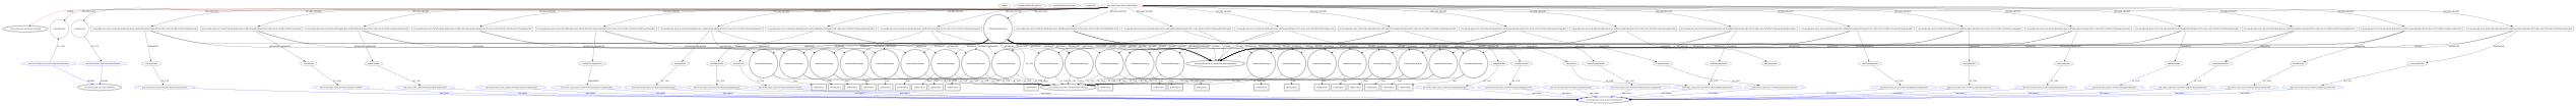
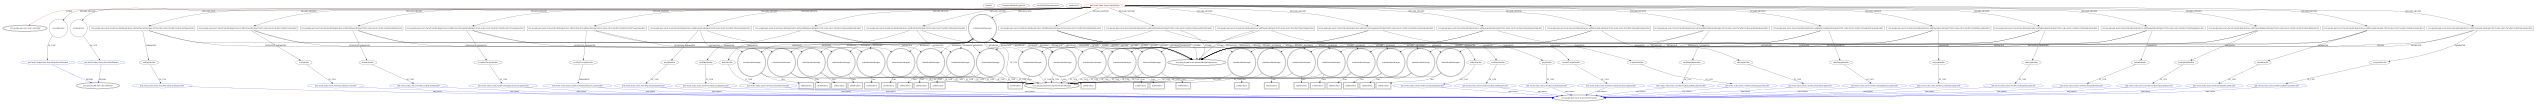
  digraph {
    fontname=Ubuntu
    node [fontname=Ubuntu isFrameworkType=false vertexType=REFERENCE_CLIENT_CLASS_DECLARATION]
    edge [fontname=Ubuntu]
    baseInfo [category=extension_graph graphId=4005 isAnonymous=false possibleRelation=true isFrameworkType="" vertexType=""]
    frameworkRelatedTypesInfo [0="com.google.gwt.user.client.ui.Widget" isFrameworkType="" vertexType=""]
    possibleCollaborationsInfo [0="4005~CLIENT_METHOD_DECLARATION-PARAMETER_DECLARATION-~com.google.gwt.user.client.ui.Widget ~com.google.gwt.event.shared.EventHandler ~false~false" 1="4005~FIELD_DECLARATION-~com.google.gwt.user.client.ui.Widget ~com.google.gwt.dom.client.Element ~false~false" isFrameworkType="" vertexType=""]
    locationInfo [contextSignature=VideoWidget filePath="/mguiral-GwtVideoLib/GwtVideoLib-master/src/gwt/html5/video/client/VideoWidget.java" graphId=4005 projectName="mguiral-GwtVideoLib" isFrameworkType="" vertexType=""]
    n5 [color=red label="gwt.html5.video.client.VideoWidget" vertexType=ROOT_CLIENT_CLASS_DECLARATION]
    n6 [isFrameworkType=true label="com.google.gwt.user.client.ui.Widget" peripheries=2 vertexType=FRAMEWORK_CLASS_TYPE]
    n7 [label=sourceElement shape=circle vertexType=FIELD_DECLARATION]
    n8 [label=videoElement shape=circle vertexType=FIELD_DECLARATION]
    n9 [isFrameworkType=true label=videoHandlerManager peripheries=2 shape=circle vertexType=FIELD_DECLARATION]
    n10 [label="com.google.gwt.event.shared.HandlerRegistration addAbortHandler(gwt.html5.video.client.handlers.VideoAbortHandler)" shape=box vertexType=CLIENT_METHOD_DECLARATION]
    n11 [label="com.google.gwt.event.shared.HandlerRegistration addCanPlayHandler(gwt.html5.video.client.handlers.VideoCanPlayHandler)" shape=box vertexType=CLIENT_METHOD_DECLARATION]
    n12 [label="com.google.gwt.event.shared.HandlerRegistration addCanPlayThroughHandler(gwt.html5.video.client.handlers.VideoCanPlayThroughHandler)" shape=box vertexType=CLIENT_METHOD_DECLARATION]
    n13 [label="com.google.gwt.event.shared.HandlerRegistration addDurationChangeHandler(gwt.html5.video.client.handlers.VideoDurationChangeHandler)" shape=box vertexType=CLIENT_METHOD_DECLARATION]
    n14 [label="com.google.gwt.event.shared.HandlerRegistration addEmptyHandler(gwt.html5.video.client.handlers.VideoEmptyHandler)" shape=box vertexType=CLIENT_METHOD_DECLARATION]
    n15 [label="com.google.gwt.event.shared.HandlerRegistration addEndedHandler(gwt.html5.video.client.handlers.VideoEndedHandler)" shape=box vertexType=CLIENT_METHOD_DECLARATION]
    n16 [label="com.google.gwt.event.shared.HandlerRegistration addErrorHandler(gwt.html5.video.client.handlers.VideoErrorHandler)" shape=box vertexType=CLIENT_METHOD_DECLARATION]
    n17 [label="com.google.gwt.event.shared.HandlerRegistration addLoadDataHandler(gwt.html5.video.client.handlers.VideoLoadDataHandler)" shape=box vertexType=CLIENT_METHOD_DECLARATION]
    n18 [label="com.google.gwt.event.shared.HandlerRegistration addLoadMetadataHandler(gwt.html5.video.client.handlers.VideoLoadMetadataHandler)" shape=box vertexType=CLIENT_METHOD_DECLARATION]
    n19 [label="com.google.gwt.event.shared.HandlerRegistration addLoadStartHandler(gwt.html5.video.client.handlers.VideoLoadStartHandler)" shape=box vertexType=CLIENT_METHOD_DECLARATION]
    n20 [label="com.google.gwt.event.shared.HandlerRegistration addPauseHanlder(gwt.html5.video.client.handlers.VideoPauseHandler)" shape=box vertexType=CLIENT_METHOD_DECLARATION]
    n21 [label="com.google.gwt.event.shared.HandlerRegistration addPlayHandler(gwt.html5.video.client.handlers.VideoPlayHandler)" shape=box vertexType=CLIENT_METHOD_DECLARATION]
    n22 [label="com.google.gwt.event.shared.HandlerRegistration addPlayingHandler(gwt.html5.video.client.handlers.VideoPlayingHandler)" shape=box vertexType=CLIENT_METHOD_DECLARATION]
    n23 [label="com.google.gwt.event.shared.HandlerRegistration addProgressHandler(gwt.html5.video.client.handlers.VideoProgressHandler)" shape=box vertexType=CLIENT_METHOD_DECLARATION]
    n24 [label="com.google.gwt.event.shared.HandlerRegistration addRateChangeHandler(gwt.html5.video.client.handlers.VideoRateChangeHandler)" shape=box vertexType=CLIENT_METHOD_DECLARATION]
    n25 [label="com.google.gwt.event.shared.HandlerRegistration addSeekedHandler(gwt.html5.video.client.handlers.VideoSeekedHandler)" shape=box vertexType=CLIENT_METHOD_DECLARATION]
    n26 [label="com.google.gwt.event.shared.HandlerRegistration addSeekingHandler(gwt.html5.video.client.handlers.VideoSeekingHandler)" shape=box vertexType=CLIENT_METHOD_DECLARATION]
    n27 [label="com.google.gwt.event.shared.HandlerRegistration addStalledHandler(gwt.html5.video.client.handlers.VideoStalledHandler)" shape=box vertexType=CLIENT_METHOD_DECLARATION]
    n28 [label="com.google.gwt.event.shared.HandlerRegistration addSuspendHandler(gwt.html5.video.client.handlers.VideoSuspendHandler)" shape=box vertexType=CLIENT_METHOD_DECLARATION]
    n29 [label="com.google.gwt.event.shared.HandlerRegistration addTimeUpdateHandler(gwt.html5.video.client.handlers.VideoTimeUpdateHandler)" shape=box vertexType=CLIENT_METHOD_DECLARATION]
    n30 [label="com.google.gwt.event.shared.HandlerRegistration addVolumeChangeHandler(gwt.html5.video.client.handlers.VideoVolumeChangeHandler)" shape=box vertexType=CLIENT_METHOD_DECLARATION]
    n31 [label="com.google.gwt.event.shared.HandlerRegistration addWaitingHandler(gwt.html5.video.client.handlers.VideoWaitingHandler)" shape=box vertexType=CLIENT_METHOD_DECLARATION]
    n32 [color=blue label="gwt.html5.video.client.dom.VideoSourceElement"]
    n33 [color=blue label="gwt.html5.video.client.dom.VideoElement"]
    n34 [isFrameworkType=true label="com.google.gwt.event.shared.HandlerManager" peripheries=2 vertexType=FRAMEWORK_CLASS_TYPE]
    n35 [isFrameworkType=true label=videoHandlerManager peripheries=2 shape=circle vertexType=VARIABLE_EXPRESION]
    n36 [isFrameworkType=true label=videoHandlerManager peripheries=2 shape=circle vertexType=VARIABLE_EXPRESION]
    n37 [isFrameworkType=true label=videoHandlerManager peripheries=2 shape=circle vertexType=VARIABLE_EXPRESION]
    n38 [isFrameworkType=true label=videoHandlerManager peripheries=2 shape=circle vertexType=VARIABLE_EXPRESION]
    n39 [isFrameworkType=true label=videoHandlerManager peripheries=2 shape=circle vertexType=VARIABLE_EXPRESION]
    n40 [isFrameworkType=true label=videoHandlerManager peripheries=2 shape=circle vertexType=VARIABLE_EXPRESION]
    n41 [isFrameworkType=true label=videoHandlerManager peripheries=2 shape=circle vertexType=VARIABLE_EXPRESION]
    n42 [isFrameworkType=true label=videoHandlerManager peripheries=2 shape=circle vertexType=VARIABLE_EXPRESION]
    n43 [isFrameworkType=true label=videoHandlerManager peripheries=2 shape=circle vertexType=VARIABLE_EXPRESION]
    n44 [isFrameworkType=true label=videoHandlerManager peripheries=2 shape=circle vertexType=VARIABLE_EXPRESION]
    n45 [isFrameworkType=true label=videoHandlerManager peripheries=2 shape=circle vertexType=VARIABLE_EXPRESION]
    n46 [isFrameworkType=true label=videoHandlerManager peripheries=2 shape=circle vertexType=VARIABLE_EXPRESION]
    n47 [isFrameworkType=true label=videoHandlerManager peripheries=2 shape=circle vertexType=VARIABLE_EXPRESION]
    n48 [isFrameworkType=true label=videoHandlerManager peripheries=2 shape=circle vertexType=VARIABLE_EXPRESION]
    n49 [isFrameworkType=true label=videoHandlerManager peripheries=2 shape=circle vertexType=VARIABLE_EXPRESION]
    n50 [isFrameworkType=true label=videoHandlerManager peripheries=2 shape=circle vertexType=VARIABLE_EXPRESION]
    n51 [isFrameworkType=true label=videoHandlerManager peripheries=2 shape=circle vertexType=VARIABLE_EXPRESION]
    n52 [isFrameworkType=true label=videoHandlerManager peripheries=2 shape=circle vertexType=VARIABLE_EXPRESION]
    n53 [isFrameworkType=true label=videoHandlerManager peripheries=2 shape=circle vertexType=VARIABLE_EXPRESION]
    n54 [isFrameworkType=true label=videoHandlerManager peripheries=2 shape=circle vertexType=VARIABLE_EXPRESION]
    n55 [isFrameworkType=true label=videoHandlerManager peripheries=2 shape=circle vertexType=VARIABLE_EXPRESION]
    n56 [isFrameworkType=true label=videoHandlerManager peripheries=2 shape=circle vertexType=VARIABLE_EXPRESION]
    n57 [isFrameworkType=true label="com.google.gwt.event.shared.HandlerRegistration" peripheries=2 vertexType=FRAMEWORK_INTERFACE_TYPE]
    n58 [label=abortHandler vertexType=PARAMETER_DECLARATION]
    n59 [label=canPlayHandler vertexType=PARAMETER_DECLARATION]
    n60 [label=canPlayThroughHandler vertexType=PARAMETER_DECLARATION]
+   n61 [label=durationChangeHandler vertexType=PARAMETER_DECLARATION]
    n62 [label=emptyHandler vertexType=PARAMETER_DECLARATION]
    n63 [label=endedHandler vertexType=PARAMETER_DECLARATION]
    n64 [label=errorHandler vertexType=PARAMETER_DECLARATION]
    n65 [label=loadDataHandler vertexType=PARAMETER_DECLARATION]
    n66 [label=loadMetadataHandler vertexType=PARAMETER_DECLARATION]
    n67 [label=loadStartHandler vertexType=PARAMETER_DECLARATION]
    n68 [label=pauseHandler vertexType=PARAMETER_DECLARATION]
    n69 [label=playHandler vertexType=PARAMETER_DECLARATION]
    n70 [label=playingHandler vertexType=PARAMETER_DECLARATION]
    n71 [label=progressHandler vertexType=PARAMETER_DECLARATION]
    n72 [label=rateChangeHandler vertexType=PARAMETER_DECLARATION]
    n73 [label=seekedHandler vertexType=PARAMETER_DECLARATION]
    n74 [label=seekingHandler vertexType=PARAMETER_DECLARATION]
    n75 [label=stalledHandler vertexType=PARAMETER_DECLARATION]
    n76 [label=suspendHandler vertexType=PARAMETER_DECLARATION]
    n77 [label=timeUpdateHandler vertexType=PARAMETER_DECLARATION]
    n78 [label=volumeChangeHandler vertexType=PARAMETER_DECLARATION]
    n79 [label=waitingHandler vertexType=PARAMETER_DECLARATION]
    n80 [isFrameworkType=true label="com.google.gwt.dom.client.Element" peripheries=2 vertexType=FRAMEWORK_CLASS_TYPE]
    n81 [isFrameworkType=true label="addHandler()" peripheries=2 shape=box vertexType=INSIDE_CALL]
    n82 [isFrameworkType=true label="addHandler()" peripheries=2 shape=box vertexType=INSIDE_CALL]
    n83 [isFrameworkType=true label="addHandler()" peripheries=2 shape=box vertexType=INSIDE_CALL]
    n84 [isFrameworkType=true label="addHandler()" peripheries=2 shape=box vertexType=INSIDE_CALL]
    n85 [isFrameworkType=true label="addHandler()" peripheries=2 shape=box vertexType=INSIDE_CALL]
    n86 [isFrameworkType=true label="addHandler()" peripheries=2 shape=box vertexType=INSIDE_CALL]
    n87 [isFrameworkType=true label="addHandler()" peripheries=2 shape=box vertexType=INSIDE_CALL]
    n88 [isFrameworkType=true label="addHandler()" peripheries=2 shape=box vertexType=INSIDE_CALL]
    n89 [isFrameworkType=true label="addHandler()" peripheries=2 shape=box vertexType=INSIDE_CALL]
    n90 [isFrameworkType=true label="addHandler()" peripheries=2 shape=box vertexType=INSIDE_CALL]
    n91 [isFrameworkType=true label="addHandler()" peripheries=2 shape=box vertexType=INSIDE_CALL]
    n92 [isFrameworkType=true label="addHandler()" peripheries=2 shape=box vertexType=INSIDE_CALL]
    n93 [isFrameworkType=true label="addHandler()" peripheries=2 shape=box vertexType=INSIDE_CALL]
    n94 [isFrameworkType=true label="addHandler()" peripheries=2 shape=box vertexType=INSIDE_CALL]
    n95 [isFrameworkType=true label="addHandler()" peripheries=2 shape=box vertexType=INSIDE_CALL]
    n96 [isFrameworkType=true label="addHandler()" peripheries=2 shape=box vertexType=INSIDE_CALL]
    n97 [isFrameworkType=true label="addHandler()" peripheries=2 shape=box vertexType=INSIDE_CALL]
    n98 [isFrameworkType=true label="addHandler()" peripheries=2 shape=box vertexType=INSIDE_CALL]
    n99 [isFrameworkType=true label="addHandler()" peripheries=2 shape=box vertexType=INSIDE_CALL]
    n100 [isFrameworkType=true label="addHandler()" peripheries=2 shape=box vertexType=INSIDE_CALL]
    n101 [isFrameworkType=true label="addHandler()" peripheries=2 shape=box vertexType=INSIDE_CALL]
    n102 [isFrameworkType=true label="addHandler()" peripheries=2 shape=box vertexType=INSIDE_CALL]
    n103 [color=blue label="gwt.html5.video.client.handlers.VideoAbortHandler"]
    n104 [isFrameworkType=true label="com.google.gwt.event.shared.EventHandler" peripheries=2 vertexType=FRAMEWORK_INTERFACE_TYPE]
    n105 [color=blue label="gwt.html5.video.client.handlers.VideoCanPlayHandler"]
    n106 [color=blue label="gwt.html5.video.client.handlers.VideoCanPlayThroughHandler"]
    n107 [color=blue label="gwt.html5.video.client.handlers.VideoDurationChangeHandler"]
    n108 [color=blue label="gwt.html5.video.client.handlers.VideoEmptyHandler"]
    n109 [color=blue label="gwt.html5.video.client.handlers.VideoEndedHandler"]
    n110 [color=blue label="gwt.html5.video.client.handlers.VideoErrorHandler"]
    n111 [color=black label="gwt.html5.video.client.handlers.VideoLoadDataHandler"]
    n112 [color=blue label="gwt.html5.video.client.handlers.VideoLoadMetadataHandler"]
    n113 [color=blue label="gwt.html5.video.client.handlers.VideoLoadStartHandler"]
    n114 [color=blue label="gwt.html5.video.client.handlers.VideoPauseHandler"]
    n115 [color=blue label="gwt.html5.video.client.handlers.VideoPlayHandler"]
    n116 [color=blue label="gwt.html5.video.client.handlers.VideoPlayingHandler"]
    n117 [color=blue label="gwt.html5.video.client.handlers.VideoProgressHandler"]
    n118 [color=blue label="gwt.html5.video.client.handlers.VideoRateChangeHandler"]
    n119 [color=blue label="gwt.html5.video.client.handlers.VideoSeekedHandler"]
    n120 [color=blue label="gwt.html5.video.client.handlers.VideoSeekingHandler"]
    n121 [color=blue label="gwt.html5.video.client.handlers.VideoStalledHandler"]
    n122 [color=blue label="gwt.html5.video.client.handlers.VideoSuspendHandler"]
    n123 [color=blue label="gwt.html5.video.client.handlers.VideoTimeUpdateHandler"]
    n124 [color=blue label="gwt.html5.video.client.handlers.VideoVolumeChangeHandler"]
+   n125 [color=blue label="gwt.html5.video.client.handlers.VideoWaitingHandler"]
    n5 -> n6 [color=red label=EXTEND]
-   n5 -> n7 [label=DECLARE_FIELD]
+   n5 -> n7 [label=DECLARE_METHOD]
    n5 -> n8 [label=DECLARE_FIELD]
    n5 -> n9 [label=DECLARE_FIELD]
    n5 -> n10 [label=DECLARE_METHOD]
    n5 -> n11 [label=DECLARE_METHOD]
    n5 -> n12 [label=DECLARE_METHOD]
    n5 -> n13 [label=DECLARE_METHOD]
    n5 -> n14 [label=DECLARE_METHOD]
    n5 -> n15 [label=DECLARE_METHOD]
    n5 -> n16 [label=DECLARE_METHOD]
    n5 -> n17 [label=DECLARE_METHOD]
    n5 -> n18 [label=DECLARE_METHOD]
    n5 -> n19 [label=DECLARE_METHOD]
    n5 -> n20 [label=DECLARE_METHOD]
    n5 -> n21 [label=DECLARE_METHOD]
    n5 -> n22 [label=DECLARE_METHOD]
    n5 -> n23 [label=DECLARE_METHOD]
    n5 -> n24 [label=DECLARE_METHOD]
    n5 -> n25 [label=DECLARE_METHOD]
    n5 -> n26 [label=DECLARE_METHOD]
    n5 -> n27 [label=DECLARE_METHOD]
    n5 -> n28 [label=DECLARE_METHOD]
    n5 -> n29 [label=DECLARE_METHOD]
    n5 -> n30 [label=DECLARE_METHOD]
    n5 -> n31 [label=DECLARE_METHOD]
-   n32 -> n7 [label=OF_TYPE]
+   n7 -> n32 [label=OF_TYPE]
    n8 -> n33 [label=OF_TYPE]
    n9 -> n34 [label=OF_TYPE]
    n9 -> n35 [label=REFERENCE]
    n9 -> n36 [label=REFERENCE]
    n9 -> n37 [label=REFERENCE]
    n9 -> n38 [label=REFERENCE]
    n9 -> n39 [label=REFERENCE]
    n9 -> n40 [label=REFERENCE]
    n9 -> n41 [label=REFERENCE]
    n9 -> n42 [label=REFERENCE]
    n9 -> n43 [label=REFERENCE]
    n9 -> n44 [label=REFERENCE]
    n9 -> n45 [label=REFERENCE]
    n9 -> n46 [label=REFERENCE]
    n9 -> n47 [label=REFERENCE]
    n9 -> n48 [label=REFERENCE]
    n9 -> n49 [label=REFERENCE]
    n9 -> n50 [label=REFERENCE]
    n9 -> n51 [label=REFERENCE]
    n9 -> n52 [label=REFERENCE]
    n9 -> n53 [label=REFERENCE]
    n9 -> n54 [label=REFERENCE]
    n9 -> n55 [label=REFERENCE]
    n9 -> n56 [label=REFERENCE]
    n10 -> n35 [label=INSTANTIATE]
    n10 -> n57 [label=RETURN]
    n10 -> n58 [label=PARAMETER]
    n11 -> n36 [label=INSTANTIATE]
    n11 -> n57 [label=RETURN]
    n11 -> n59 [label=PARAMETER]
    n12 -> n37 [label=INSTANTIATE]
    n12 -> n57 [label=RETURN]
    n12 -> n60 [label=PARAMETER]
    n13 -> n38 [label=INSTANTIATE]
    n13 -> n57 [label=RETURN]
+   n13 -> n61 [label=PARAMETER]
    n14 -> n39 [label=INSTANTIATE]
    n14 -> n57 [label=RETURN]
    n14 -> n62 [label=PARAMETER]
    n15 -> n40 [label=INSTANTIATE]
    n15 -> n57 [label=RETURN]
    n15 -> n63 [label=PARAMETER]
    n16 -> n41 [label=INSTANTIATE]
    n16 -> n57 [label=RETURN]
    n16 -> n64 [label=PARAMETER]
    n17 -> n42 [label=INSTANTIATE]
    n17 -> n57 [label=RETURN]
    n17 -> n65 [label=PARAMETER]
    n18 -> n43 [label=INSTANTIATE]
    n18 -> n57 [label=RETURN]
    n18 -> n66 [label=PARAMETER]
    n19 -> n44 [label=INSTANTIATE]
    n19 -> n57 [label=RETURN]
    n19 -> n67 [label=PARAMETER]
    n20 -> n45 [label=INSTANTIATE]
    n20 -> n57 [label=RETURN]
    n20 -> n68 [label=PARAMETER]
    n21 -> n46 [label=INSTANTIATE]
    n21 -> n57 [label=RETURN]
    n21 -> n69 [label=PARAMETER]
    n22 -> n47 [label=INSTANTIATE]
    n22 -> n57 [label=RETURN]
    n22 -> n70 [label=PARAMETER]
    n23 -> n48 [label=INSTANTIATE]
    n23 -> n57 [label=RETURN]
    n23 -> n71 [label=PARAMETER]
    n24 -> n49 [label=INSTANTIATE]
    n24 -> n57 [label=RETURN]
    n24 -> n72 [label=PARAMETER]
    n25 -> n50 [label=INSTANTIATE]
    n25 -> n57 [label=RETURN]
    n25 -> n73 [label=PARAMETER]
    n26 -> n51 [label=INSTANTIATE]
    n26 -> n57 [label=RETURN]
    n26 -> n74 [label=PARAMETER]
    n27 -> n52 [label=INSTANTIATE]
    n27 -> n57 [label=RETURN]
    n27 -> n75 [label=PARAMETER]
    n28 -> n53 [label=INSTANTIATE]
    n28 -> n57 [label=RETURN]
    n28 -> n76 [label=PARAMETER]
    n29 -> n54 [label=INSTANTIATE]
    n29 -> n57 [label=RETURN]
    n29 -> n77 [label=PARAMETER]
    n30 -> n55 [label=INSTANTIATE]
    n30 -> n57 [label=RETURN]
    n30 -> n78 [label=PARAMETER]
    n31 -> n56 [label=INSTANTIATE]
    n31 -> n57 [label=RETURN]
    n31 -> n79 [label=PARAMETER]
    n32 -> n80 [color=blue label=EXTEND]
    n33 -> n80 [color=blue label=EXTEND]
    n35 -> n34 [label=OF_TYPE]
    n35 -> n81 [label=CALL]
    n36 -> n34 [label=OF_TYPE]
    n36 -> n82 [label=CALL]
    n37 -> n34 [label=OF_TYPE]
    n37 -> n83 [label=CALL]
    n38 -> n34 [label=OF_TYPE]
    n38 -> n84 [label=CALL]
    n39 -> n34 [label=OF_TYPE]
    n39 -> n85 [label=CALL]
    n40 -> n34 [label=OF_TYPE]
    n40 -> n86 [label=CALL]
    n41 -> n34 [label=OF_TYPE]
    n41 -> n87 [label=CALL]
    n42 -> n34 [label=OF_TYPE]
    n42 -> n88 [label=CALL]
    n43 -> n34 [label=OF_TYPE]
    n43 -> n89 [label=CALL]
    n44 -> n34 [label=OF_TYPE]
    n44 -> n90 [label=CALL]
    n45 -> n34 [label=OF_TYPE]
    n45 -> n91 [label=CALL]
    n46 -> n34 [label=OF_TYPE]
    n46 -> n92 [label=CALL]
    n47 -> n34 [label=OF_TYPE]
    n47 -> n93 [label=CALL]
    n48 -> n34 [label=OF_TYPE]
    n48 -> n94 [label=CALL]
    n49 -> n34 [label=OF_TYPE]
    n49 -> n95 [label=CALL]
    n50 -> n34 [label=OF_TYPE]
    n50 -> n96 [label=CALL]
    n51 -> n34 [label=OF_TYPE]
    n51 -> n97 [label=CALL]
    n52 -> n34 [label=OF_TYPE]
    n52 -> n98 [label=CALL]
    n53 -> n34 [label=OF_TYPE]
    n53 -> n99 [label=CALL]
    n54 -> n34 [label=OF_TYPE]
    n54 -> n100 [label=CALL]
    n55 -> n34 [label=OF_TYPE]
    n55 -> n101 [label=CALL]
    n56 -> n34 [label=OF_TYPE]
    n56 -> n102 [label=CALL]
    n58 -> n103 [label=OF_TYPE]
    n59 -> n105 [label=OF_TYPE]
    n60 -> n106 [label=PARAMETER]
+   n61 -> n107 [label=OF_TYPE]
    n62 -> n108 [label=OF_TYPE]
    n63 -> n109 [label=OF_TYPE]
    n64 -> n110 [label=OF_TYPE]
    n65 -> n111 [label=OF_TYPE]
    n66 -> n112 [label=OF_TYPE]
    n67 -> n113 [label=OF_TYPE]
    n68 -> n114 [label=OF_TYPE]
-   n69 -> n112 [label=OF_TYPE]
+   n69 -> n115 [label=OF_TYPE]
    n70 -> n116 [label=OF_TYPE]
    n71 -> n117 [label=OF_TYPE]
    n72 -> n118 [label=OF_TYPE]
-   n73 -> n119 [label=OF_TYPE color=blue]
+   n73 -> n119 [label=OF_TYPE]
    n74 -> n120 [label=OF_TYPE]
    n75 -> n121 [label=OF_TYPE]
    n76 -> n122 [label=OF_TYPE]
    n77 -> n123 [label=OF_TYPE]
    n78 -> n124 [label=OF_TYPE]
+   n79 -> n125 [label=OF_TYPE]
    n103 -> n104 [color=blue label=IMPLEMENT]
    n105 -> n104 [color=blue label=IMPLEMENT]
    n106 -> n104 [color=blue label=IMPLEMENT]
    n107 -> n104 [color=blue label=IMPLEMENT]
    n108 -> n104 [color=blue label=IMPLEMENT]
    n109 -> n104 [color=blue label=IMPLEMENT]
    n110 -> n104 [color=blue label=IMPLEMENT]
    n111 -> n104 [color=blue label=IMPLEMENT]
    n112 -> n104 [color=blue label=IMPLEMENT]
    n113 -> n104 [color=blue label=IMPLEMENT]
    n114 -> n104 [color=blue label=IMPLEMENT]
    n115 -> n104 [color=blue label=IMPLEMENT]
    n116 -> n104 [color=blue label=IMPLEMENT]
    n117 -> n104 [color=blue label=IMPLEMENT]
    n118 -> n104 [color=blue label=IMPLEMENT]
    n119 -> n104 [color=blue label=IMPLEMENT]
    n120 -> n104 [color=blue label=IMPLEMENT]
    n121 -> n104 [color=blue label=IMPLEMENT]
    n122 -> n104 [color=blue label=IMPLEMENT]
    n123 -> n104 [color=blue label=IMPLEMENT]
    n124 -> n104 [color=blue label=IMPLEMENT]
+   n125 -> n104 [color=blue label=IMPLEMENT]
  }
